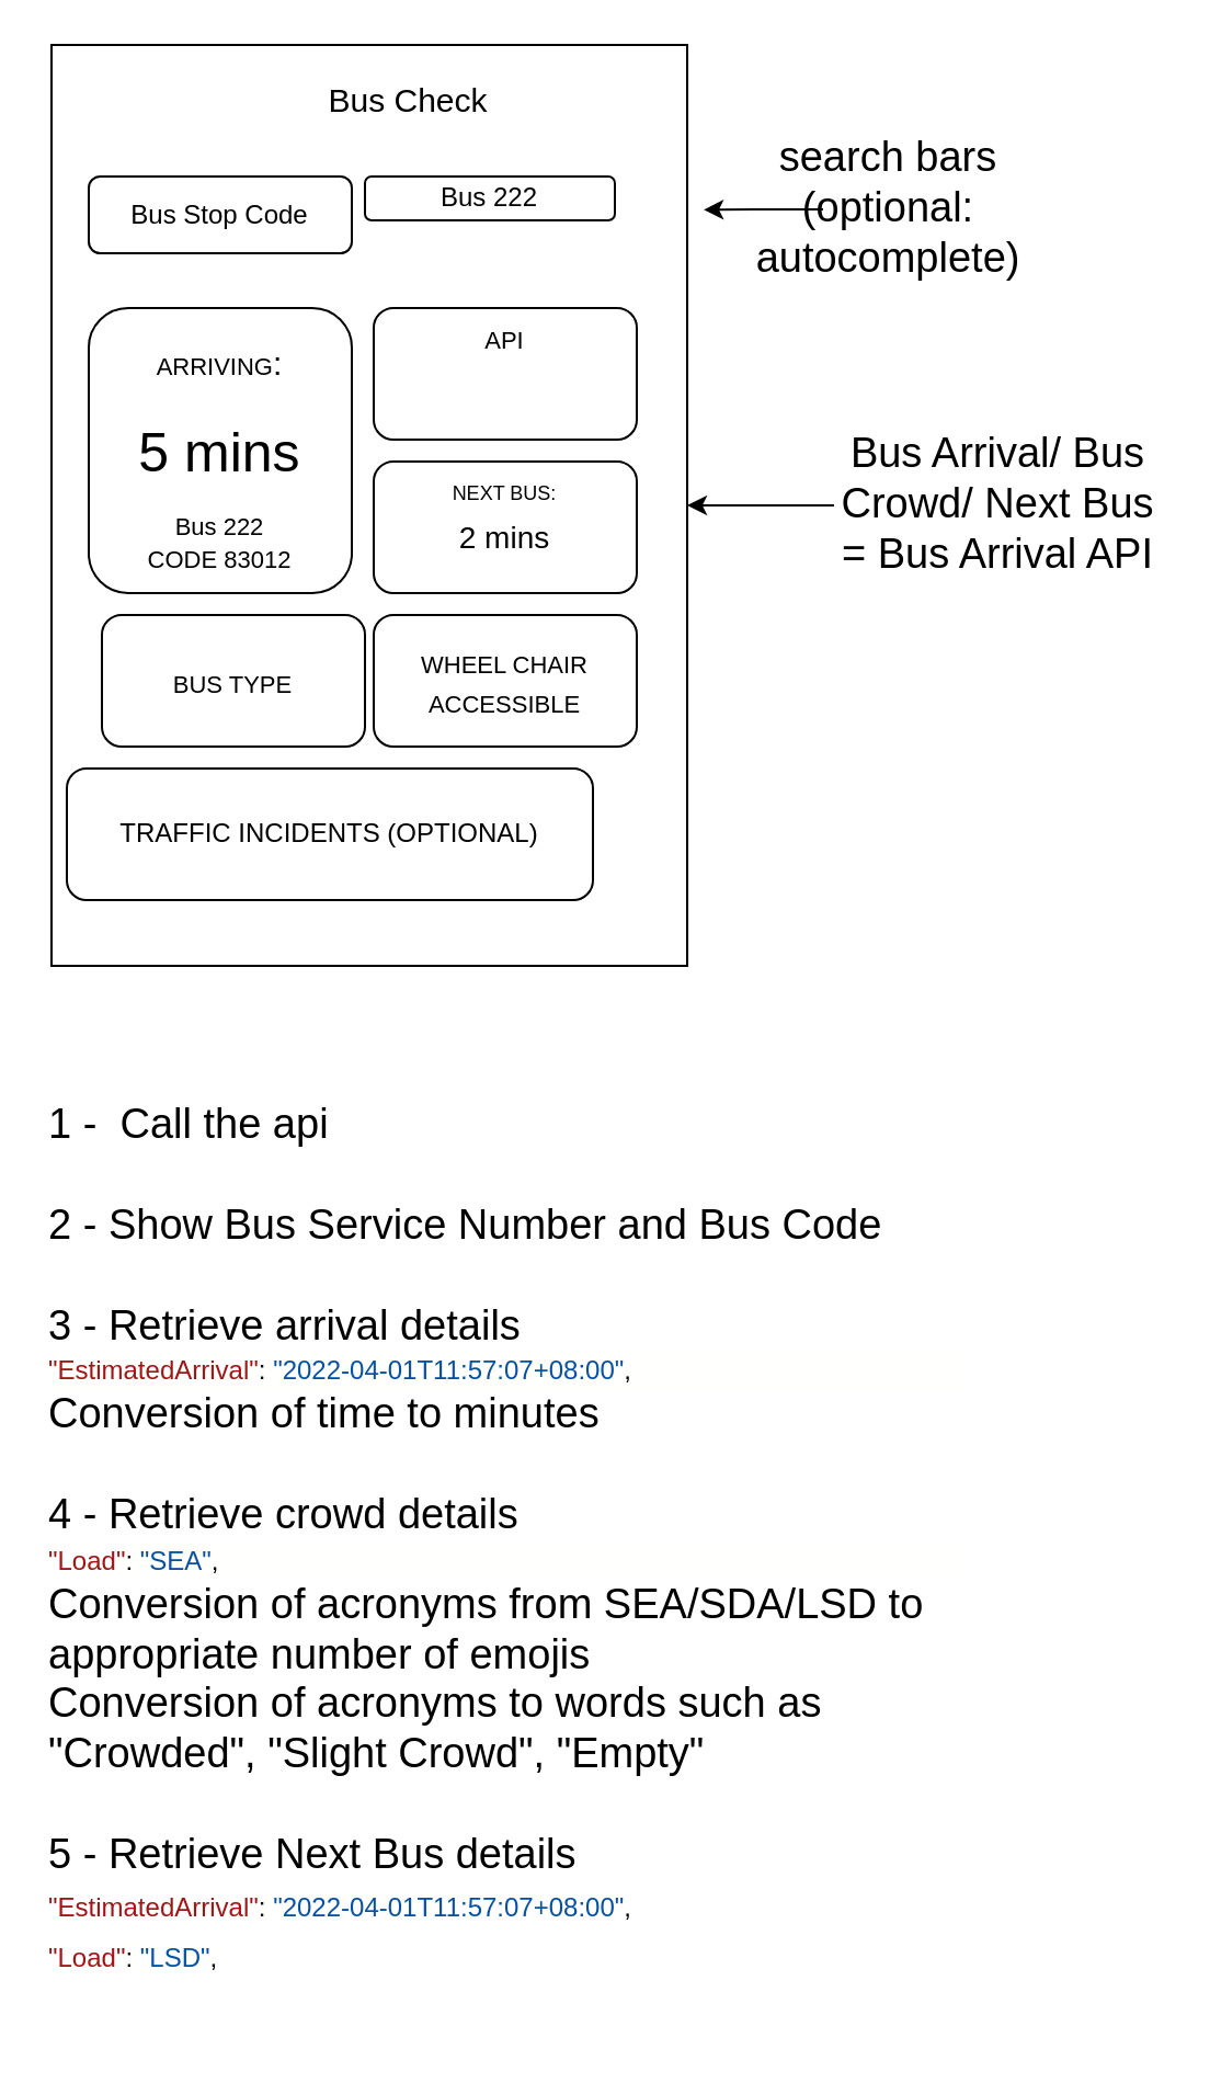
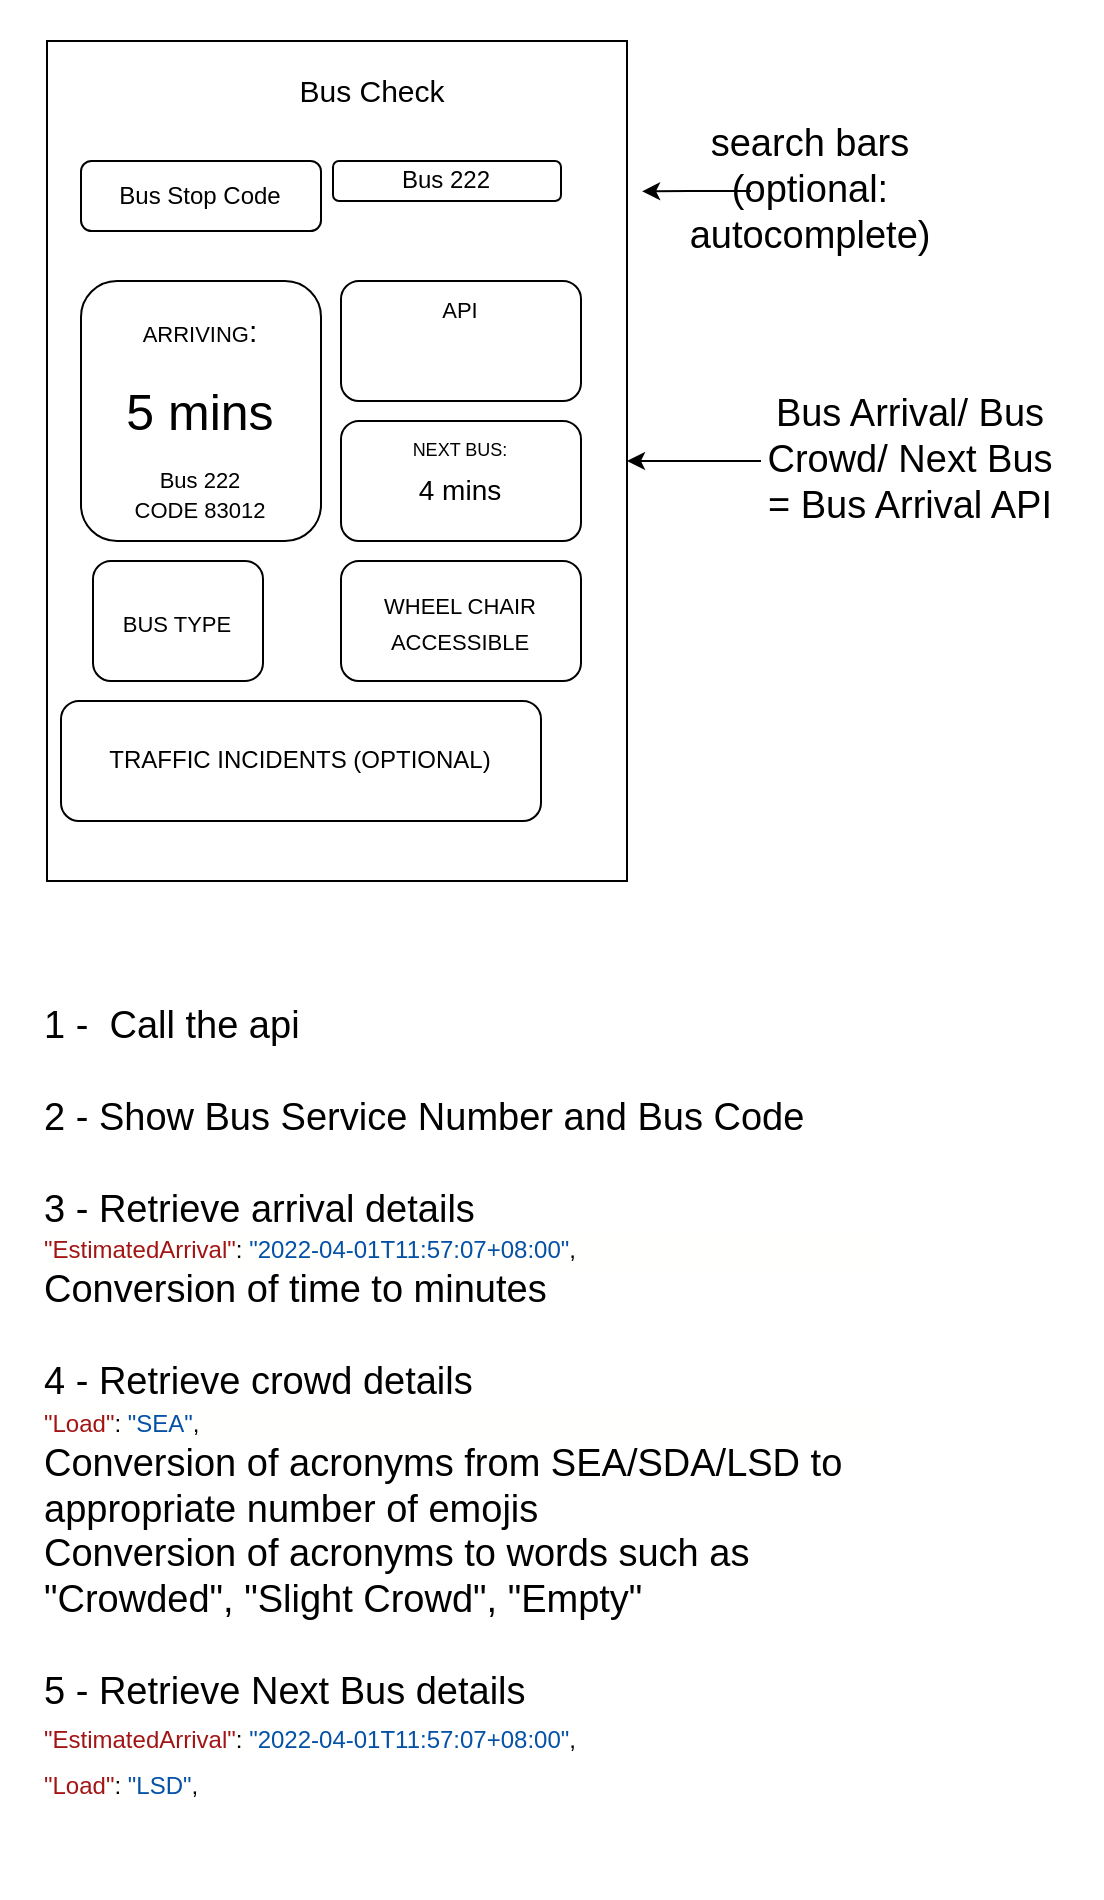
  <mxCell id="0" />
  <mxCell id="1" parent="0" />
  <mxCell id="2" value="" style="rounded=0;whiteSpace=wrap;html=1;" parent="1" vertex="1"><mxGeometry x="23" y="20" width="290" height="420" as="geometry" /></mxCell>
  <mxCell id="3" value="Bus Stop Code" style="rounded=1;whiteSpace=wrap;html=1;" parent="1" vertex="1"><mxGeometry x="40" y="80" width="120" height="35" as="geometry" /></mxCell>
  <mxCell id="4" value="Bus 222" style="rounded=1;whiteSpace=wrap;html=1;" parent="1" vertex="1"><mxGeometry x="166" y="80" width="114" height="20" as="geometry" /></mxCell>
  <mxCell id="5" value="" style="shape=image;html=1;verticalAlign=top;verticalLabelPosition=bottom;labelBackgroundColor=#ffffff;imageAspect=0;aspect=fixed;image=https://cdn1.iconfinder.com/data/icons/material-core/18/search-128.png" parent="1" vertex="1"><mxGeometry x="290" y="82" width="18" height="18" as="geometry" /></mxCell>
  <mxCell id="6" value="Bus Check" style="text;html=1;strokeColor=none;fillColor=none;align=center;verticalAlign=middle;whiteSpace=wrap;rounded=0;fontSize=15;" parent="1" vertex="1"><mxGeometry x="146" y="30" width="80" height="30" as="geometry" /></mxCell>
  <mxCell id="7" value="" style="shape=image;html=1;verticalAlign=top;verticalLabelPosition=bottom;labelBackgroundColor=#ffffff;imageAspect=0;aspect=fixed;image=https://cdn2.iconfinder.com/data/icons/boxicons-solid-vol-1/24/bxs-bus-128.png" parent="1" vertex="1"><mxGeometry x="122" y="36" width="18" height="18" as="geometry" /></mxCell>
  <mxCell id="8" value="" style="rounded=1;whiteSpace=wrap;html=1;fontSize=15;" parent="1" vertex="1"><mxGeometry x="40" y="140" width="120" height="130" as="geometry" /></mxCell>
  <mxCell id="9" value="" style="rounded=1;whiteSpace=wrap;html=1;fontSize=15;" parent="1" vertex="1"><mxGeometry x="170" y="140" width="120" height="60" as="geometry" /></mxCell>
  <mxCell id="10" value="" style="rounded=1;whiteSpace=wrap;html=1;fontSize=15;" parent="1" vertex="1"><mxGeometry x="170" y="210" width="120" height="60" as="geometry" /></mxCell>
  <mxCell id="11" value="&lt;font style=&quot;font-size: 11px&quot;&gt;ARRIVING&lt;/font&gt;:" style="text;html=1;strokeColor=none;fillColor=none;align=center;verticalAlign=middle;whiteSpace=wrap;rounded=0;fontSize=15;" parent="1" vertex="1"><mxGeometry x="70" y="150" width="60" height="30" as="geometry" /></mxCell>
  <mxCell id="12" value="5 mins" style="text;html=1;strokeColor=none;fillColor=none;align=center;verticalAlign=middle;whiteSpace=wrap;rounded=0;fontSize=25;" parent="1" vertex="1"><mxGeometry x="60" y="190" width="80" height="30" as="geometry" /></mxCell>
  <mxCell id="13" value="Bus 222" style="text;html=1;strokeColor=none;fillColor=none;align=center;verticalAlign=middle;whiteSpace=wrap;rounded=0;fontSize=11;" parent="1" vertex="1"><mxGeometry x="70" y="225" width="60" height="30" as="geometry" /></mxCell>
  <mxCell id="14" value="CODE 83012" style="text;html=1;strokeColor=none;fillColor=none;align=center;verticalAlign=middle;whiteSpace=wrap;rounded=0;fontSize=11;" parent="1" vertex="1"><mxGeometry x="64" y="240" width="72" height="30" as="geometry" /></mxCell>
  <mxCell id="15" value="API" style="text;html=1;strokeColor=none;fillColor=none;align=center;verticalAlign=middle;whiteSpace=wrap;rounded=0;fontSize=11;" parent="1" vertex="1"><mxGeometry x="200" y="140" width="60" height="30" as="geometry" /></mxCell>
  <mxCell id="16" value="NEXT BUS:" style="text;html=1;strokeColor=none;fillColor=none;align=center;verticalAlign=middle;whiteSpace=wrap;rounded=0;fontSize=9;" parent="1" vertex="1"><mxGeometry x="195" y="210" width="70" height="30" as="geometry" /></mxCell>
- <mxCell id="17" value="2 mins" style="text;html=1;strokeColor=none;fillColor=none;align=center;verticalAlign=middle;whiteSpace=wrap;rounded=0;fontSize=14;" parent="1" vertex="1"><mxGeometry x="200" y="230" width="60" height="30" as="geometry" /></mxCell>
+ <mxCell id="17" value="4 mins" style="text;html=1;strokeColor=none;fillColor=none;align=center;verticalAlign=middle;whiteSpace=wrap;rounded=0;fontSize=14;" parent="1" vertex="1"><mxGeometry x="200" y="230" width="60" height="30" as="geometry" /></mxCell>
  <mxCell id="18" value="" style="shape=image;html=1;verticalAlign=top;verticalLabelPosition=bottom;labelBackgroundColor=#ffffff;imageAspect=0;aspect=fixed;image=https://cdn0.iconfinder.com/data/icons/google-material-design-3-0/48/ic_face_48px-128.png;fontSize=9;" parent="1" vertex="1"><mxGeometry x="180" y="172" width="28" height="28" as="geometry" /></mxCell>
  <mxCell id="19" value="" style="shape=image;html=1;verticalAlign=top;verticalLabelPosition=bottom;labelBackgroundColor=#ffffff;imageAspect=0;aspect=fixed;image=https://cdn0.iconfinder.com/data/icons/google-material-design-3-0/48/ic_face_48px-128.png;fontSize=9;" parent="1" vertex="1"><mxGeometry x="206" y="172" width="28" height="28" as="geometry" /></mxCell>
  <mxCell id="20" value="" style="shape=image;html=1;verticalAlign=top;verticalLabelPosition=bottom;labelBackgroundColor=#ffffff;imageAspect=0;aspect=fixed;image=https://cdn0.iconfinder.com/data/icons/google-material-design-3-0/48/ic_face_48px-128.png;fontSize=9;" parent="1" vertex="1"><mxGeometry x="230" y="172" width="28" height="28" as="geometry" /></mxCell>
  <mxCell id="21" value="" style="shape=image;html=1;verticalAlign=top;verticalLabelPosition=bottom;labelBackgroundColor=#ffffff;imageAspect=0;aspect=fixed;image=https://cdn0.iconfinder.com/data/icons/google-material-design-3-0/48/ic_face_48px-128.png;fontSize=9;" parent="1" vertex="1"><mxGeometry x="252" y="172" width="28" height="28" as="geometry" /></mxCell>
  <mxCell id="22" value="" style="shape=image;html=1;verticalAlign=top;verticalLabelPosition=bottom;labelBackgroundColor=#ffffff;imageAspect=0;aspect=fixed;image=https://cdn0.iconfinder.com/data/icons/google-material-design-3-0/48/ic_face_48px-128.png;fontSize=9;" parent="1" vertex="1"><mxGeometry x="206" y="250" width="20" height="20" as="geometry" /></mxCell>
  <mxCell id="23" value="" style="shape=image;html=1;verticalAlign=top;verticalLabelPosition=bottom;labelBackgroundColor=#ffffff;imageAspect=0;aspect=fixed;image=https://cdn0.iconfinder.com/data/icons/google-material-design-3-0/48/ic_face_48px-128.png;fontSize=9;" parent="1" vertex="1"><mxGeometry x="234" y="250" width="20" height="20" as="geometry" /></mxCell>
  <mxCell id="24" value="1 -&amp;nbsp; Call the api&lt;br&gt;&lt;br&gt;2 - Show Bus Service Number and Bus Code&lt;br&gt;&lt;br&gt;3 - Retrieve arrival details&amp;nbsp;&lt;br&gt;&lt;div style=&quot;background-color: rgb(255 , 255 , 254) ; font-size: 12px ; line-height: 18px&quot;&gt;&lt;span style=&quot;color: #a31515&quot;&gt;&quot;EstimatedArrival&quot;&lt;/span&gt;: &lt;span style=&quot;color: #0451a5&quot;&gt;&quot;2022-04-01T11:57:07+08:00&quot;&lt;/span&gt;,&lt;/div&gt;Conversion of time to minutes&lt;br&gt;&lt;br&gt;4 - Retrieve crowd details&amp;nbsp;&lt;br&gt;&lt;div style=&quot;background-color: rgb(255 , 255 , 254) ; font-size: 12px ; line-height: 18px&quot;&gt;&lt;span style=&quot;color: #a31515&quot;&gt;&quot;Load&quot;&lt;/span&gt;: &lt;span style=&quot;color: #0451a5&quot;&gt;&quot;SEA&quot;&lt;/span&gt;,&lt;/div&gt;Conversion of acronyms from SEA/SDA/LSD to appropriate number of emojis&lt;br&gt;Conversion of acronyms to words such as &quot;Crowded&quot;, &quot;Slight Crowd&quot;, &quot;Empty&quot;&lt;br&gt;&lt;br&gt;5 - Retrieve Next Bus details&lt;br&gt;&lt;span style=&quot;font-size: 12px ; color: rgb(163 , 21 , 21)&quot;&gt;&quot;EstimatedArrival&quot;&lt;/span&gt;&lt;span style=&quot;font-size: 12px ; background-color: rgb(255 , 255 , 254)&quot;&gt;:&amp;nbsp;&lt;/span&gt;&lt;span style=&quot;font-size: 12px ; color: rgb(4 , 81 , 165)&quot;&gt;&quot;2022-04-01T11:57:07+08:00&quot;&lt;/span&gt;&lt;span style=&quot;font-size: 12px ; background-color: rgb(255 , 255 , 254)&quot;&gt;,&lt;br&gt;&lt;/span&gt;&lt;span style=&quot;font-size: 12px ; color: rgb(163 , 21 , 21)&quot;&gt;&quot;Load&quot;&lt;/span&gt;&lt;span style=&quot;font-size: 12px ; background-color: rgb(255 , 255 , 254)&quot;&gt;:&amp;nbsp;&lt;/span&gt;&lt;span style=&quot;font-size: 12px ; color: rgb(4 , 81 , 165)&quot;&gt;&quot;LSD&quot;&lt;/span&gt;&lt;span style=&quot;font-size: 12px ; background-color: rgb(255 , 255 , 254)&quot;&gt;,&lt;/span&gt;&lt;br&gt;&lt;br&gt;&lt;br&gt;" style="text;html=1;strokeColor=none;fillColor=none;align=left;verticalAlign=middle;whiteSpace=wrap;rounded=0;fontSize=19;" parent="1" vertex="1"><mxGeometry x="20" y="710" width="420" height="30" as="geometry" /></mxCell>
  <mxCell id="25" style="edgeStyle=orthogonalEdgeStyle;rounded=0;orthogonalLoop=1;jettySize=auto;html=1;entryX=1.026;entryY=0.179;entryDx=0;entryDy=0;entryPerimeter=0;fontSize=19;" parent="1" source="26" target="2" edge="1"><mxGeometry relative="1" as="geometry" /></mxCell>
  <mxCell id="26" value="search bars (optional: autocomplete)" style="text;html=1;strokeColor=none;fillColor=none;align=center;verticalAlign=middle;whiteSpace=wrap;rounded=0;fontSize=19;" parent="1" vertex="1"><mxGeometry x="375" y="80" width="60" height="30" as="geometry" /></mxCell>
  <mxCell id="27" style="edgeStyle=orthogonalEdgeStyle;rounded=0;orthogonalLoop=1;jettySize=auto;html=1;fontSize=19;" parent="1" source="28" target="2" edge="1"><mxGeometry relative="1" as="geometry" /></mxCell>
  <mxCell id="28" value="Bus Arrival/ Bus Crowd/ Next Bus = Bus Arrival API" style="text;html=1;strokeColor=none;fillColor=none;align=center;verticalAlign=middle;whiteSpace=wrap;rounded=0;fontSize=19;" parent="1" vertex="1"><mxGeometry x="380" y="160" width="150" height="140" as="geometry" /></mxCell>
- <mxCell id="29" value="&lt;span style=&quot;font-size: 11px&quot;&gt;BUS TYPE&lt;/span&gt;" style="rounded=1;whiteSpace=wrap;html=1;fontSize=15;" vertex="1" parent="1"><mxGeometry x="46" y="280" width="120" height="60" as="geometry" /></mxCell>
+ <mxCell id="29" value="&lt;span style=&quot;font-size: 11px&quot;&gt;BUS TYPE&lt;/span&gt;" style="rounded=1;whiteSpace=wrap;html=1;fontSize=15;" vertex="1" parent="1"><mxGeometry x="46" y="280" width="85" height="60" as="geometry" /></mxCell>
  <mxCell id="30" value="&lt;span style=&quot;font-size: 11px&quot;&gt;WHEEL CHAIR ACCESSIBLE&lt;/span&gt;" style="rounded=1;whiteSpace=wrap;html=1;fontSize=15;" vertex="1" parent="1"><mxGeometry x="170" y="280" width="120" height="60" as="geometry" /></mxCell>
  <mxCell id="31" value="TRAFFIC INCIDENTS (OPTIONAL)" style="rounded=1;whiteSpace=wrap;html=1;" vertex="1" parent="1"><mxGeometry x="30" y="350" width="240" height="60" as="geometry" /></mxCell>
